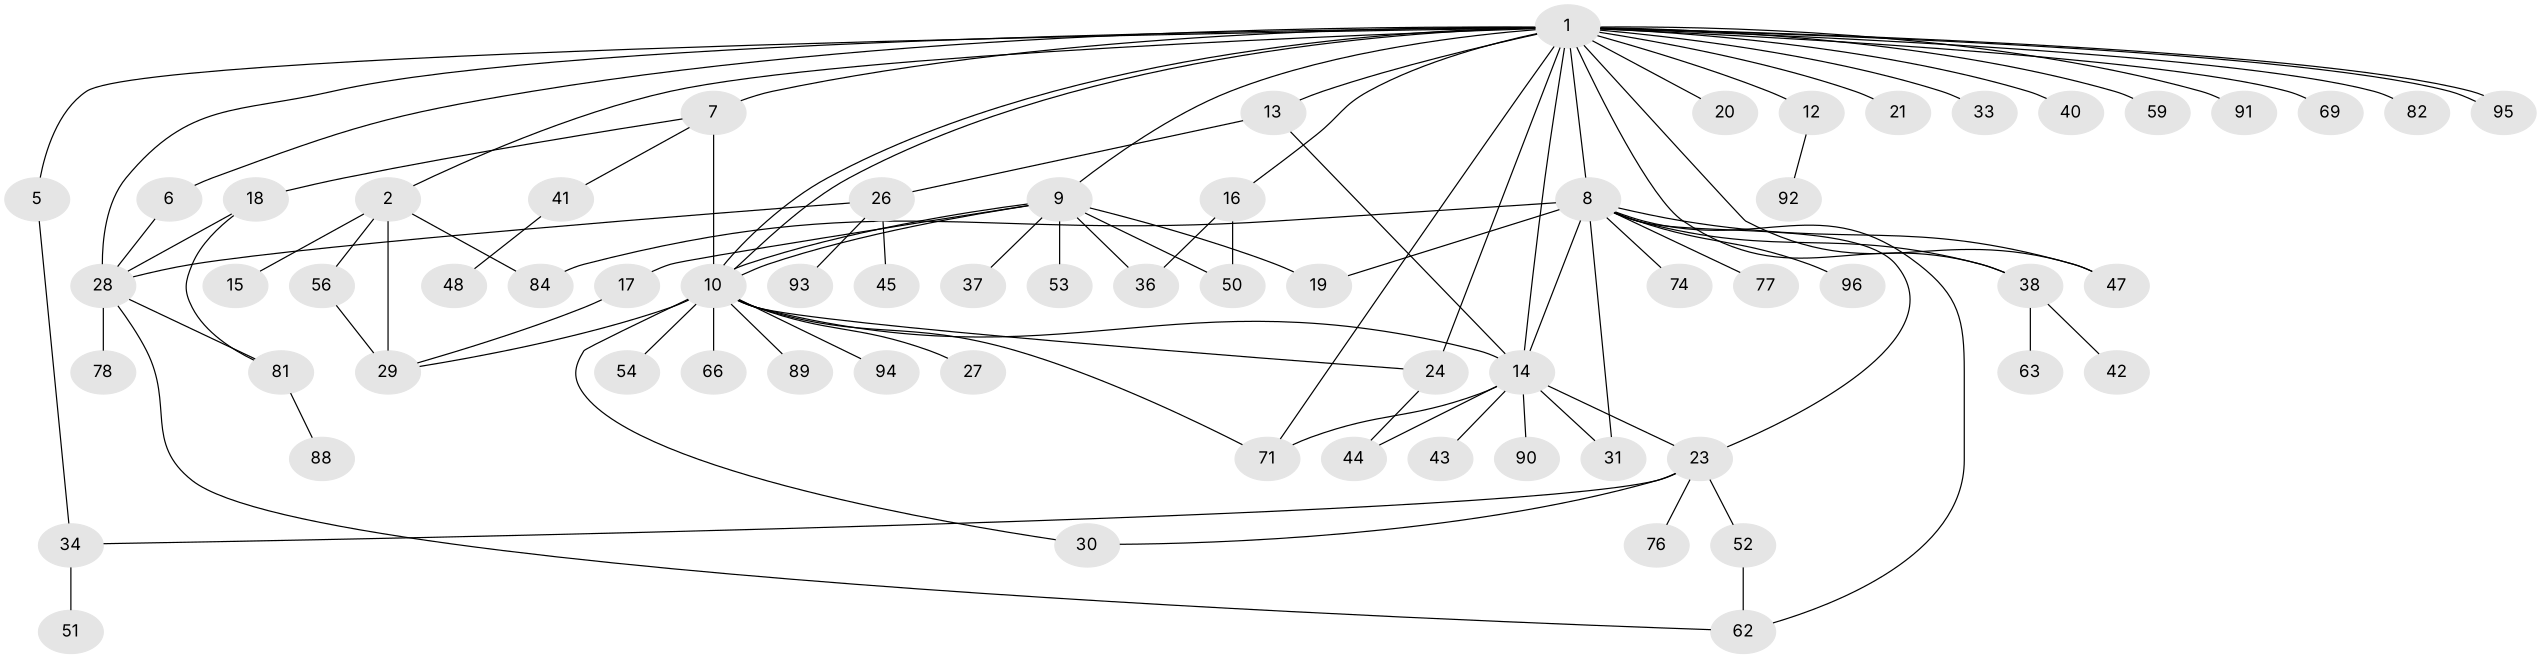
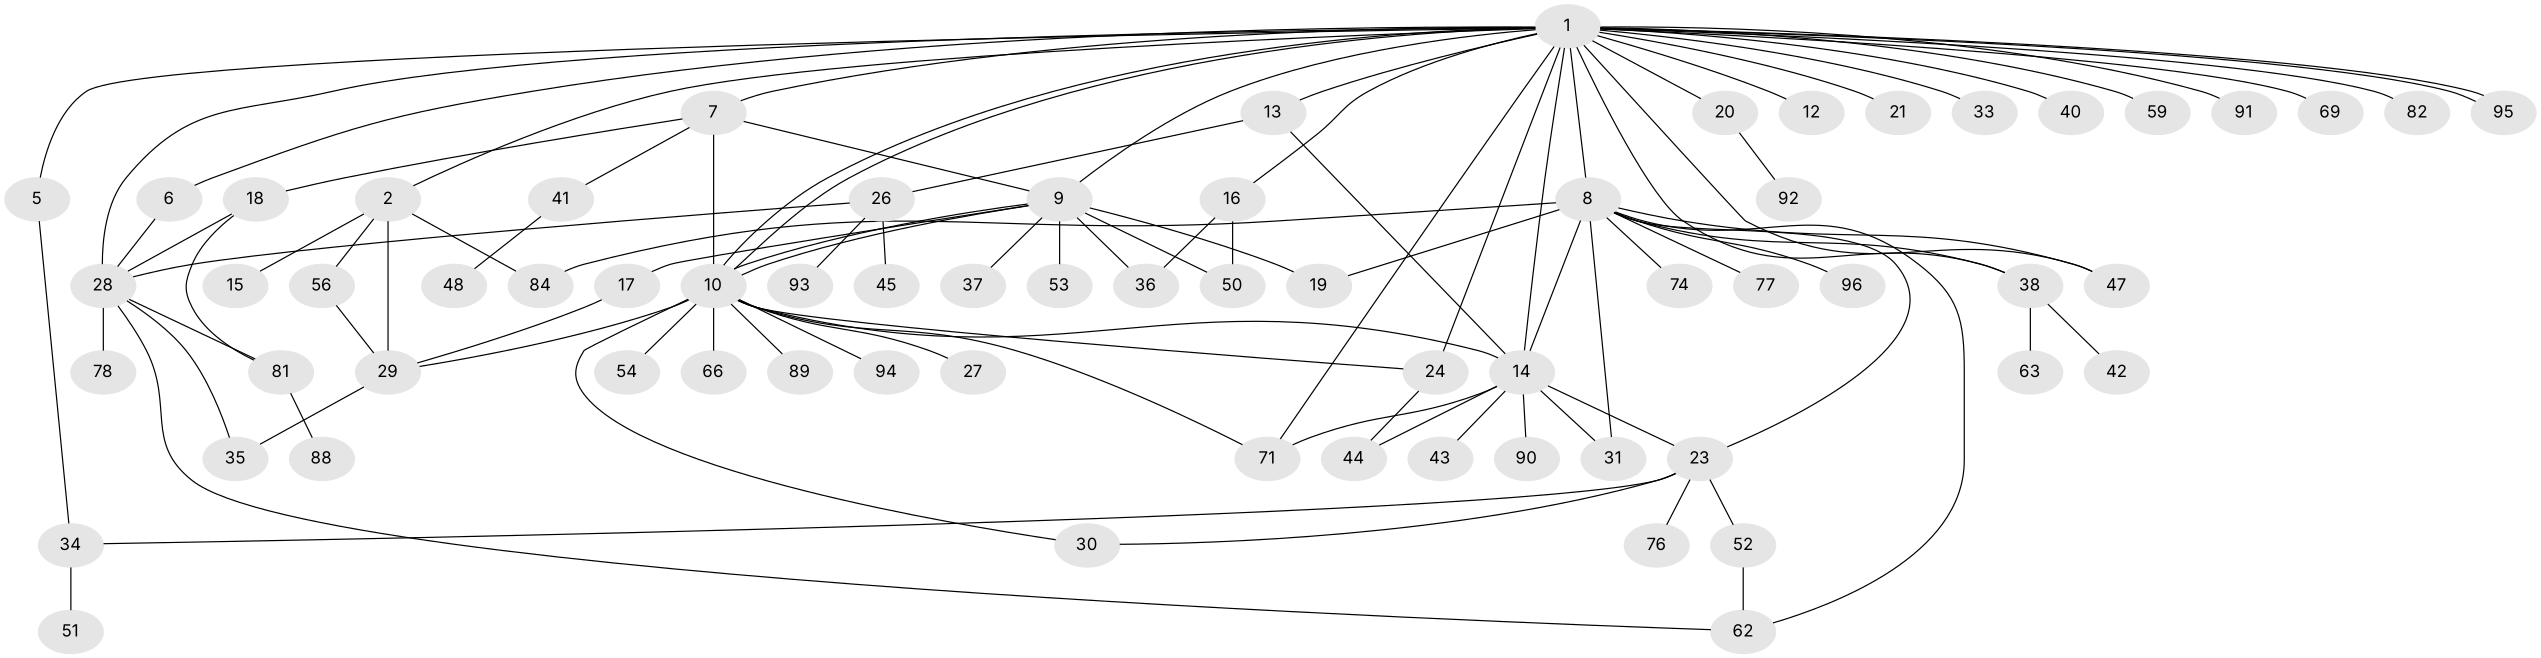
  graph {
    fontname=Inter
    node [color=gray90 fontname=Inter style=filled]
    edge [fontname=Inter]
    1 [super="+4"]
    2 [super="+3"]
    5 [super="+16"]
    6 [super="+91"]
    7 [super="+22"]
    8 [super="+25"]
    9 [super="+64"]
    10 [super="+83"]
    n9 [label=16]
    12 [super="+67"]
    13
    14 [super="+80"]
    20 [super="+46"]
    21
    24 [super="+49"]
    28 [super="+55"]
    33
    38 [super="+85"]
    40
    47 [super="+70"]
    59
    n22 [label=91 super="+72"]
    69
    71 [super="+87"]
    82
    95
    15
    29 [super="+75"]
    56
    84
    34 [super="+86"]
    18
    41
    19
    23 [super="+32"]
    31
    62 [super="+79"]
    74
    77
    96
    17 [super="+39"]
    36
    37 [super="+58"]
    50 [super="+68"]
    53
    27 [super="+73"]
    30
    54
    66
    89
    94
    92
    26
    43 [super="+60"]
    44
    90
    81
+   35
    78
    42
    63
    51
    48
    52 [super="+65"]
    76
    45
    93
    88
    1 -- 2
    1 -- 5
    1 -- 6
    1 -- 7
    1 -- 8
    1 -- 9 [weight=2]
    1 -- 10
    1 -- 10
    1 -- n9
    1 -- 12
    1 -- 13
    1 -- 14
    1 -- 20
    1 -- 21
    1 -- 24
    1 -- 28
    1 -- 33
    1 -- 38 [weight=2]
    1 -- 40
    1 -- 47
    1 -- 59
    1 -- n22
    1 -- 69
    1 -- 71
    1 -- 82
    1 -- 95
    1 -- 95
    2 -- 15
    2 -- 29
    2 -- 56
    2 -- 84
    5 -- 34
    6 -- 28
+   7 -- 9
    7 -- 10
    7 -- 18
    7 -- 41
    8 -- 14
    8 -- 38
    8 -- 47
    8 -- 84
    8 -- 19
    8 -- 23
    8 -- 31
    8 -- 62
    8 -- 74
    8 -- 77
    8 -- 96
    9 -- 10
    9 -- 10
    9 -- 19
    9 -- 17
    9 -- 36
    9 -- 37
    9 -- 50
    9 -- 53
    10 -- 14 [weight=2]
    10 -- 24
    10 -- 71
    10 -- 29
    10 -- 27
    10 -- 30
    10 -- 54
    10 -- 66
    10 -- 89
    10 -- 94
    n9 -- 36
    n9 -- 50
-   12 -- 92
+   20 -- 92
    13 -- 14
    13 -- 26
    14 -- 71
    14 -- 23
    14 -- 31
    14 -- 43
    14 -- 44
    14 -- 90
    24 -- 44
    28 -- 62
    28 -- 81
+   28 -- 35
    28 -- 78
    38 -- 42
    38 -- 63
+   29 -- 35
    56 -- 29
    34 -- 51
    18 -- 28
    18 -- 81
    41 -- 48
    23 -- 34
    23 -- 30
    23 -- 52
    23 -- 76
    17 -- 29
    26 -- 28
    26 -- 45
    26 -- 93
    81 -- 88
    52 -- 62
  }
